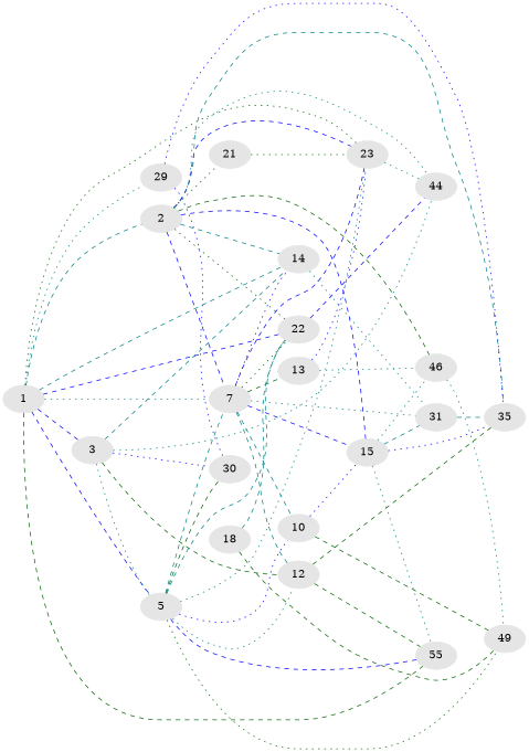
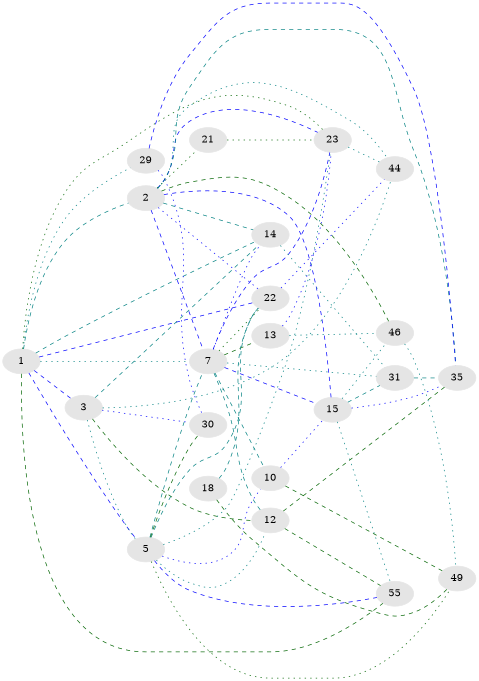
  graph {
    rankdir=LR
    node [color=gray90 style=filled]
    edge [color=teal style=dashed]
    1 [super="+4+6"]
    2 [super="+11+17"]
    3 [super="+43+39"]
    5 [super="+24+16"]
    7 [super="+32+8+20"]
    14 [super="+26"]
    22 [super="+28"]
    23 [super="+37+33"]
    29
    55
    15 [super="+47+19"]
    21
    35 [super="+41"]
    44
    46
    12 [super="+25"]
    30
    10 [super="+34"]
    49
    13
    31 [super="+45"]
    18
    1 -- 2
    1 -- 3 [color=blue]
    1 -- 5 [color=blue weight=2]
    1 -- 7 [style=dotted weight=3]
    1 -- 14 [weight=2]
    1 -- 22 [color=blue]
    1 -- 23 [color=darkgreen style=dotted]
    1 -- 29 [style=dotted]
    1 -- 55 [color=darkgreen weight=3]
    2 -- 7 [color=blue]
    2 -- 14 [weight=2]
-   2 -- 22 [color=darkgreen style=dotted]
+   2 -- 22 [color=blue style=dotted]
    2 -- 23 [color=blue weight=2]
    2 -- 15 [color=blue weight=2]
    2 -- 21 [color=darkgreen style=dotted]
    2 -- 35
    2 -- 44 [style=dotted]
    2 -- 46 [color=darkgreen]
    3 -- 5 [style=dotted]
    3 -- 14
    3 -- 44 [style=dotted]
    3 -- 12 [color=darkgreen]
    3 -- 30 [color=blue style=dotted]
    5 -- 7
    5 -- 22
    5 -- 23 [style=dotted]
    5 -- 55 [color=blue]
    5 -- 12 [style=dotted]
    5 -- 30 [color=darkgreen]
    5 -- 10 [color=blue style=dotted]
    5 -- 49 [color=darkgreen style=dotted]
    7 -- 14 [color=blue style=dotted weight=2]
    7 -- 22 [color=darkgreen style=dotted]
    7 -- 23 [color=blue weight=2]
    7 -- 15 [color=blue]
    7 -- 12
    7 -- 10
    7 -- 13 [color=darkgreen]
    7 -- 31 [style=dotted]
    14 -- 31 [style=dotted]
-   22 -- 44 [color=blue]
+   22 -- 44 [color=blue style=dotted]
    23 -- 44 [style=dotted]
-   29 -- 35 [color=blue style=dotted]
+   29 -- 35 [color=blue]
    29 -- 30 [color=blue style=dotted]
    15 -- 55 [style=dotted]
    15 -- 35 [color=blue style=dotted]
    15 -- 46 [style=dotted]
    15 -- 31 [weight=2]
    21 -- 23 [color=darkgreen style=dotted]
    46 -- 49 [style=dotted]
    12 -- 55 [color=darkgreen]
    12 -- 35 [color=darkgreen]
    10 -- 15 [color=blue style=dotted weight=2]
    10 -- 49 [color=darkgreen]
    13 -- 23 [color=blue style=dotted]
    13 -- 46 [style=dotted]
    31 -- 35
    18 -- 22
    18 -- 49 [color=darkgreen]
  }
